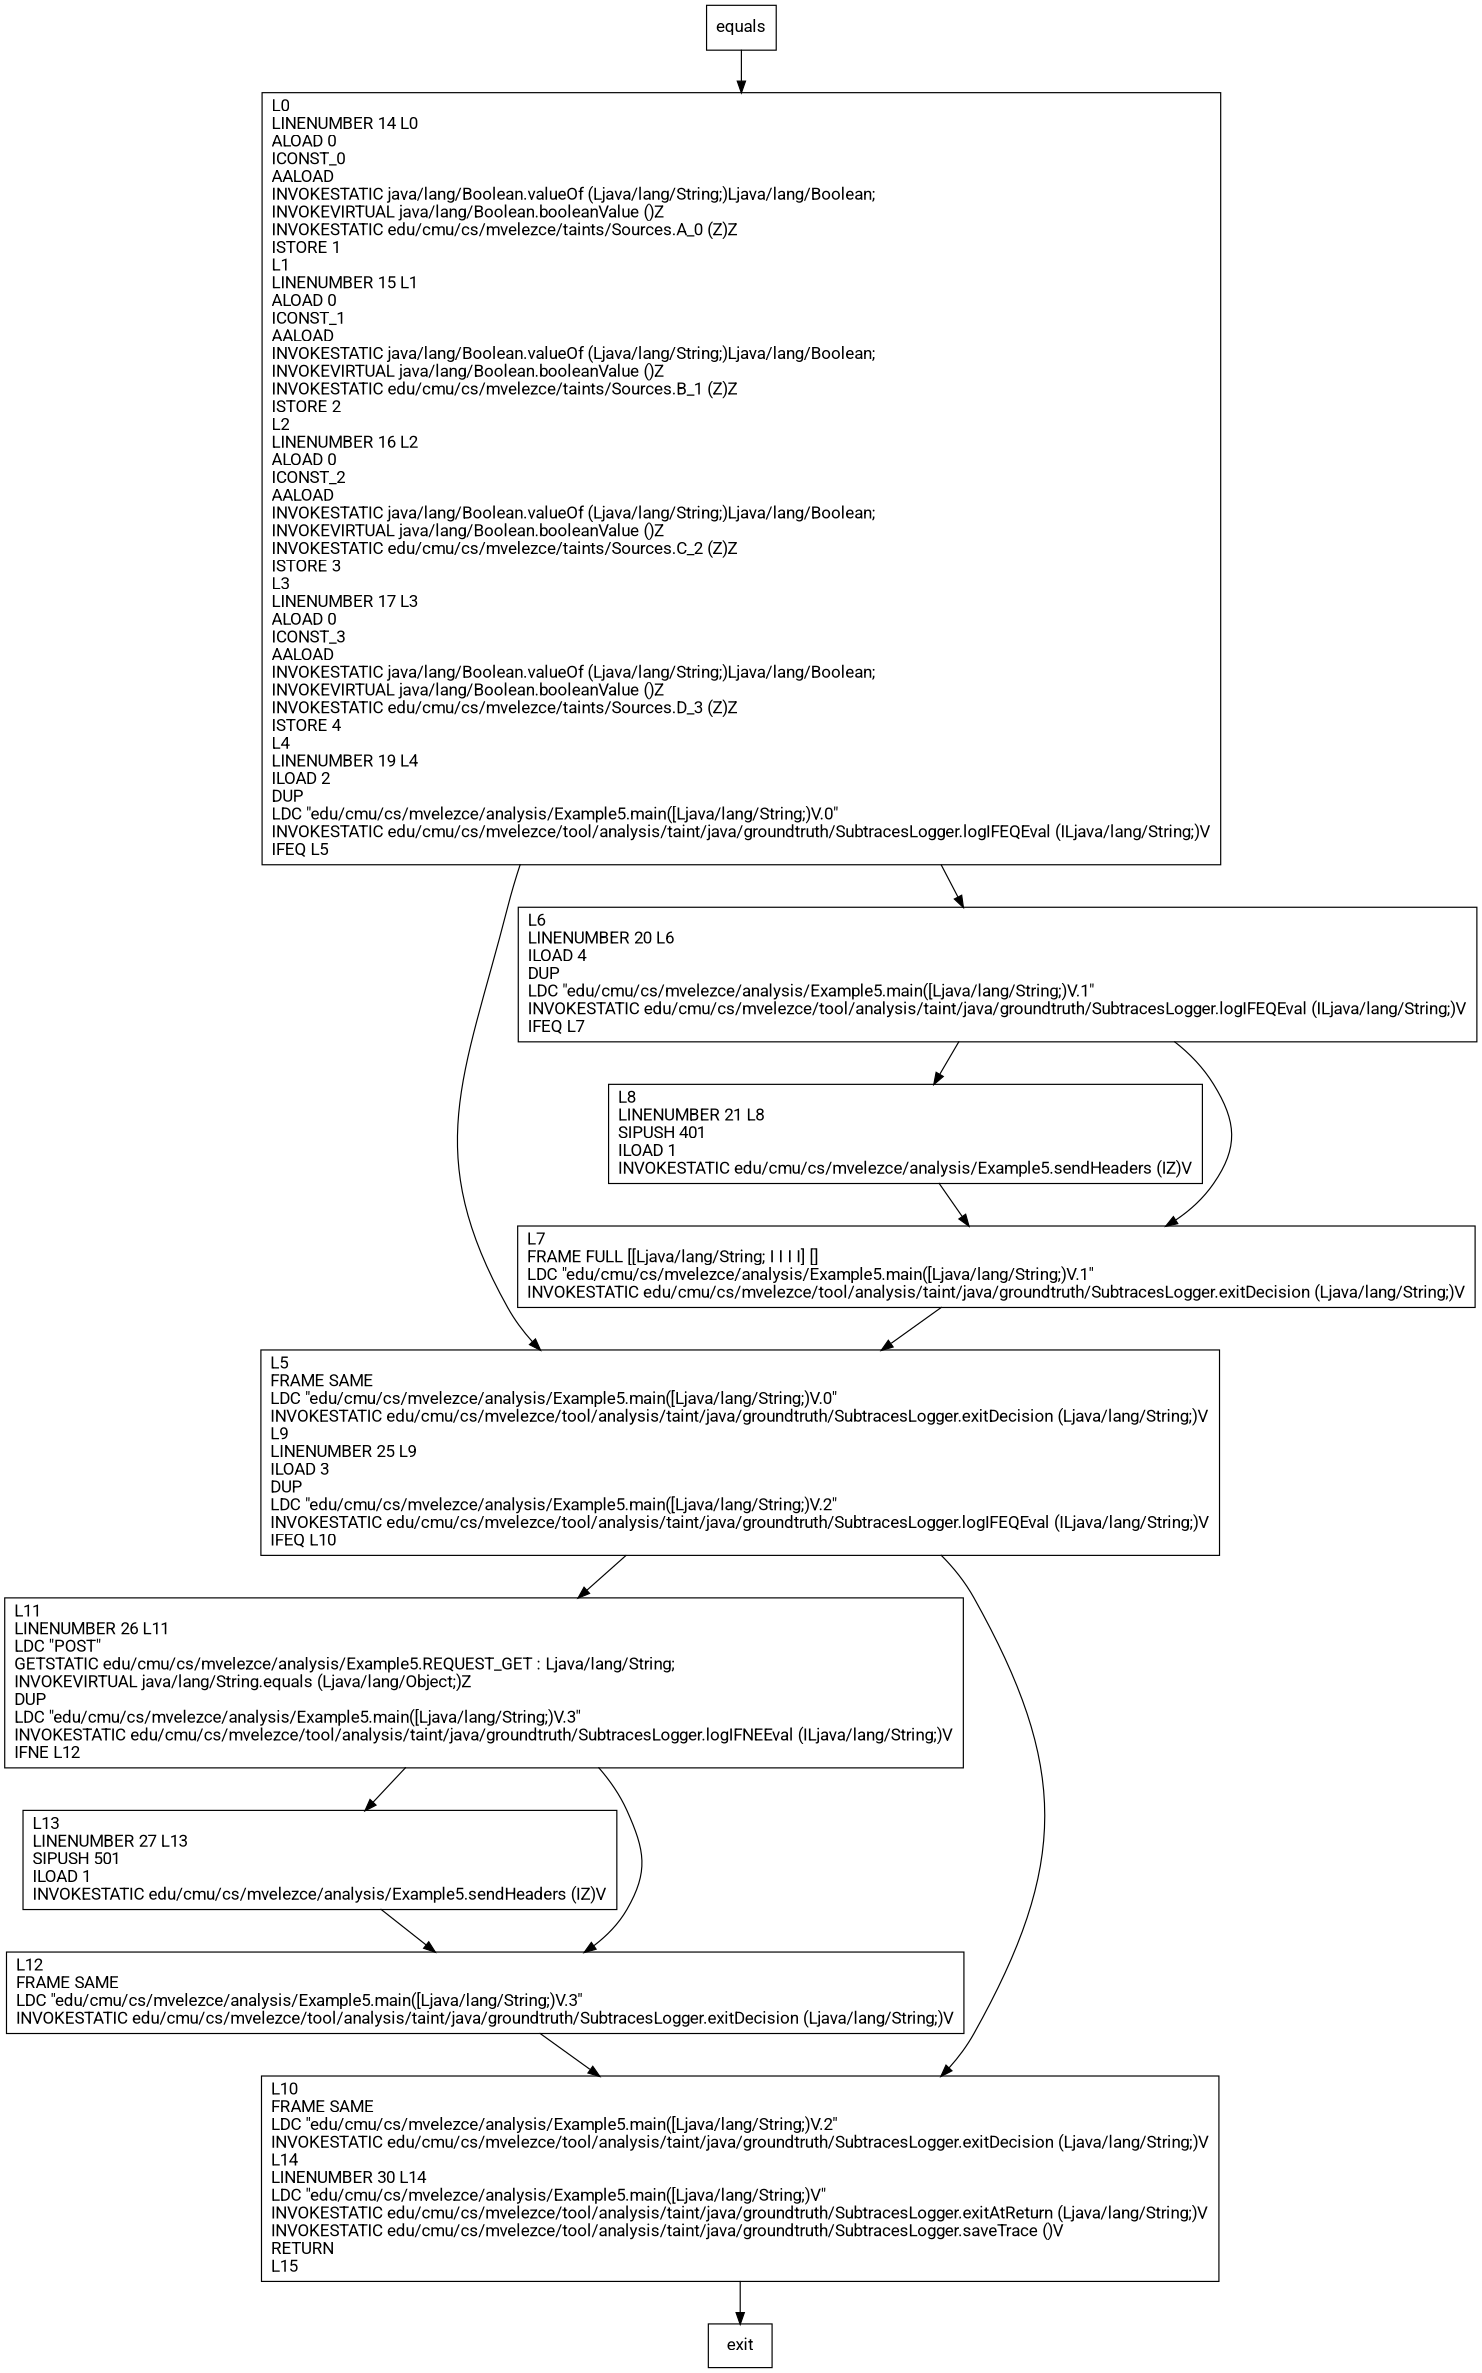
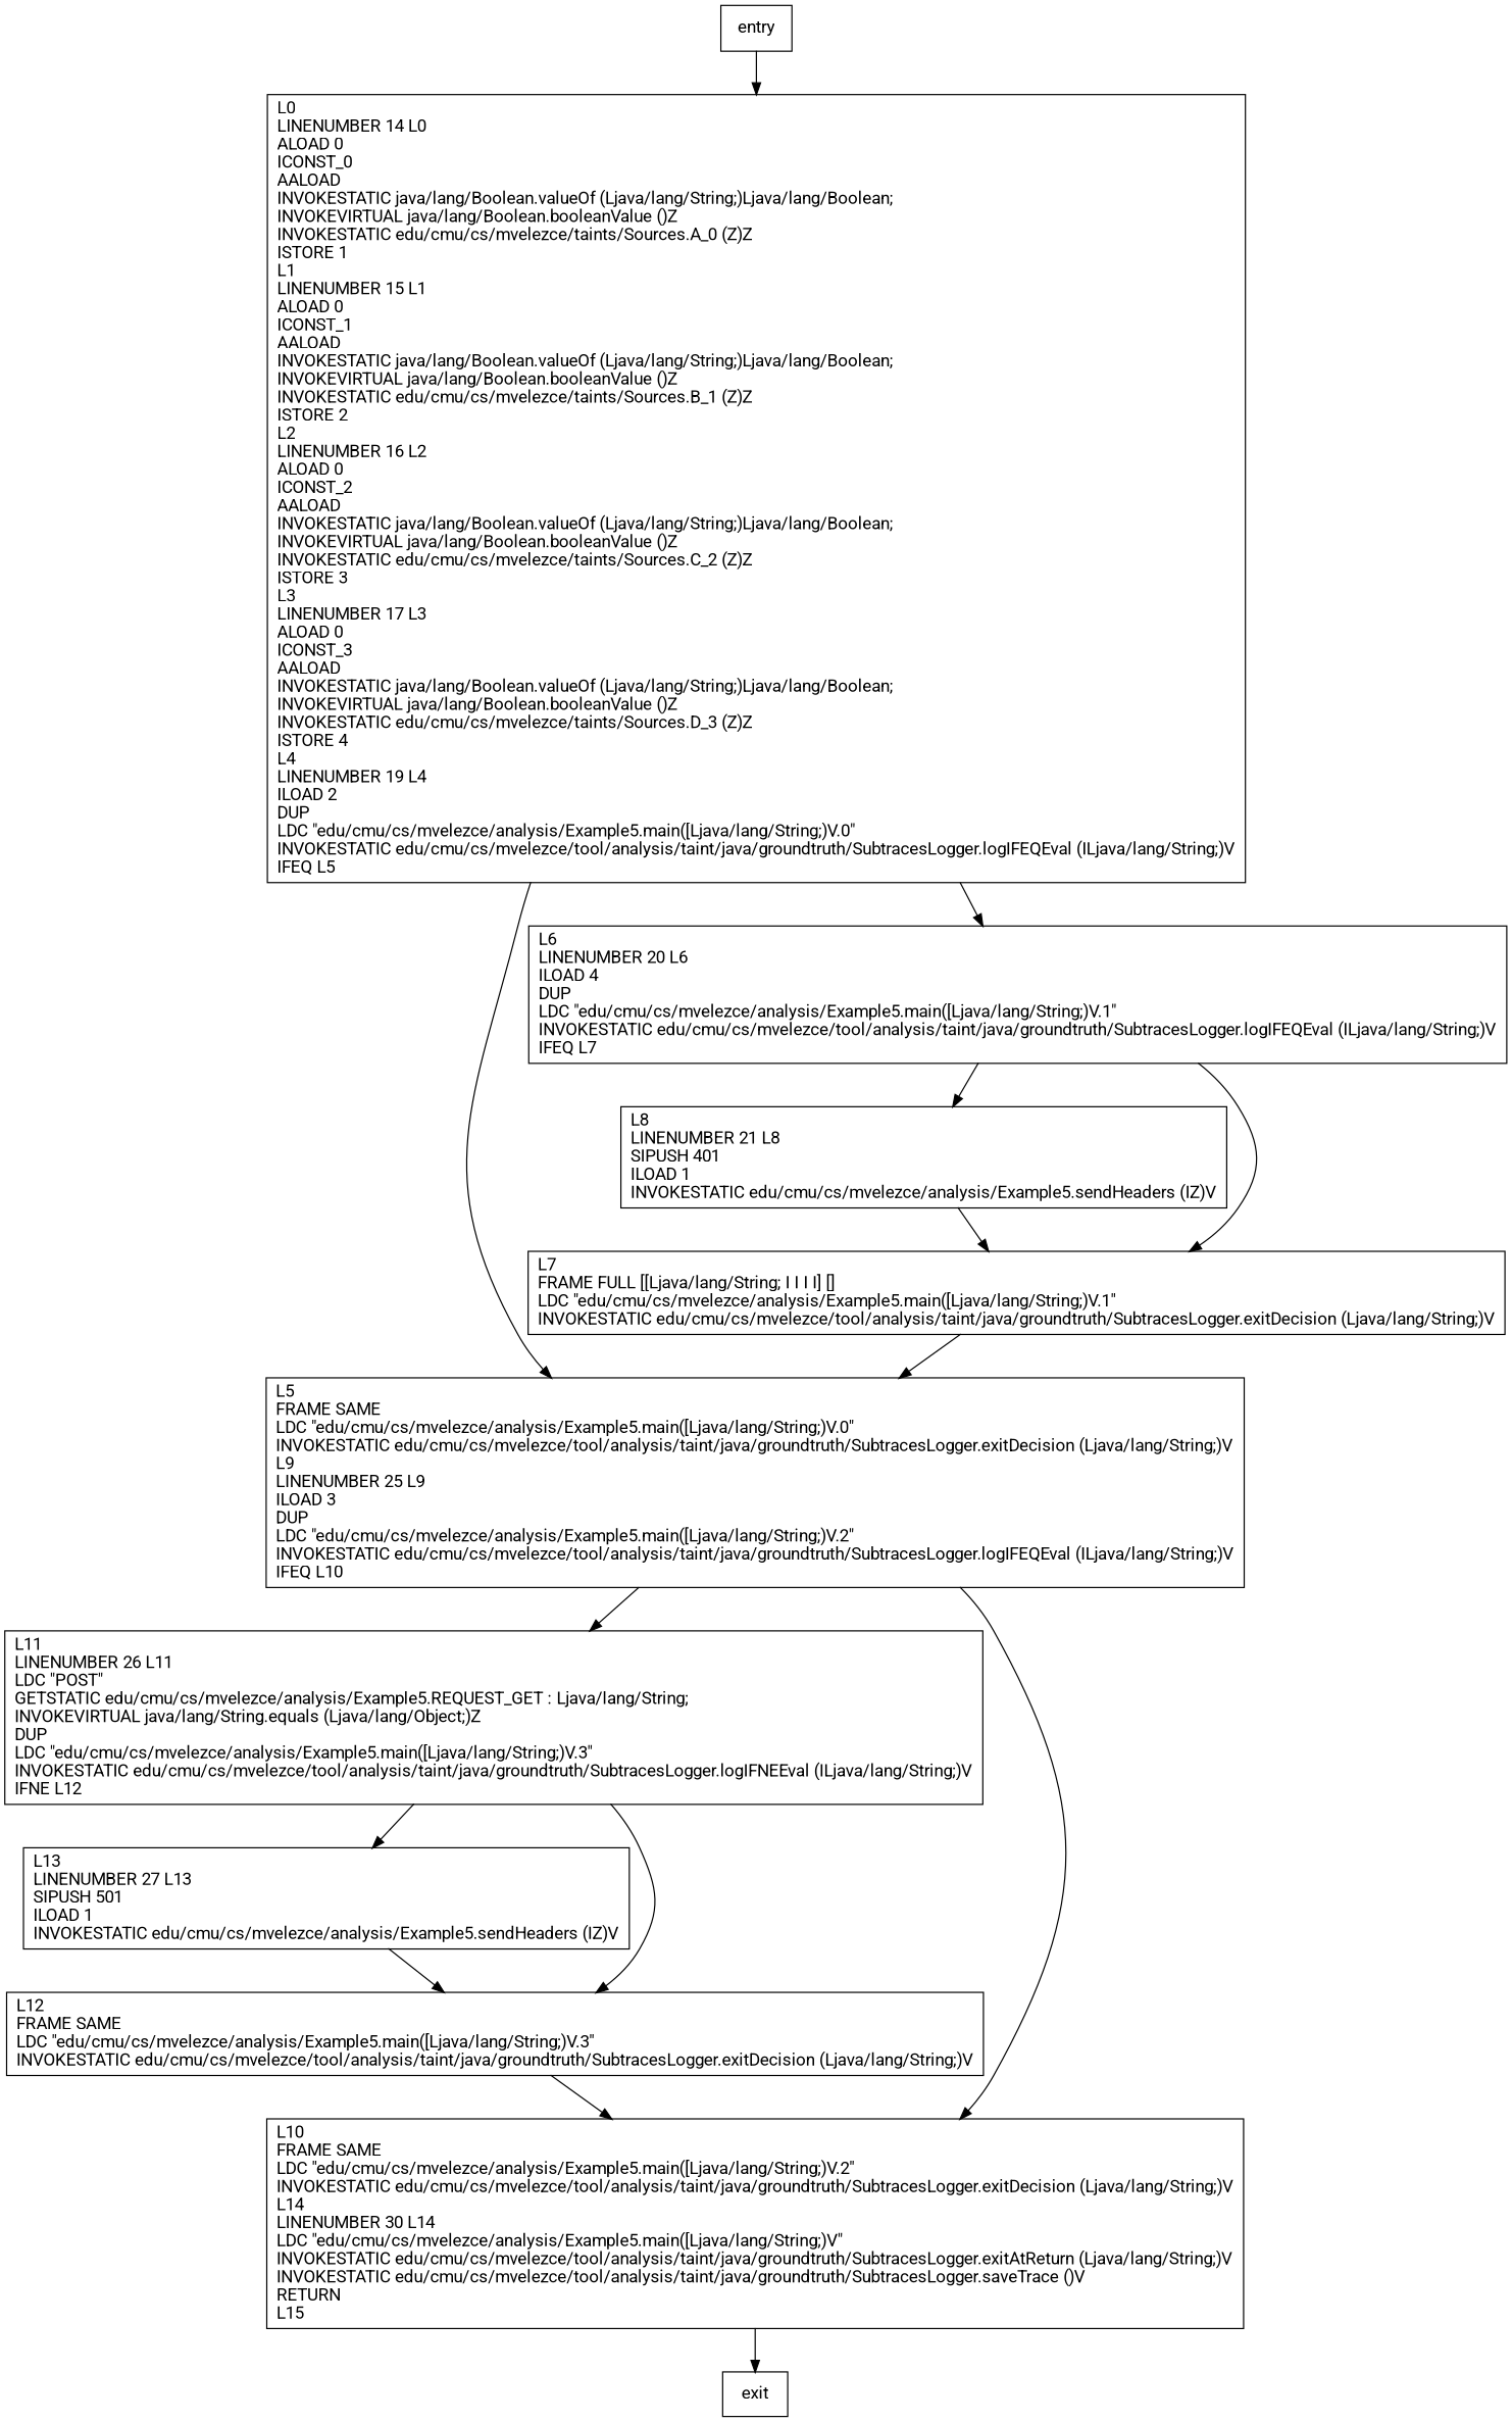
  digraph {
    fontname=Roboto
    node [shape=record fontname=Roboto]
    edge [fontname=Roboto]
    n1 [label="L11\lLINENUMBER 26 L11\lLDC \"POST\"\lGETSTATIC edu/cmu/cs/mvelezce/analysis/Example5.REQUEST_GET : Ljava/lang/String;\lINVOKEVIRTUAL java/lang/String.equals (Ljava/lang/Object;)Z\lDUP\lLDC \"edu/cmu/cs/mvelezce/analysis/Example5.main([Ljava/lang/String;)V.3\"\lINVOKESTATIC edu/cmu/cs/mvelezce/tool/analysis/taint/java/groundtruth/SubtracesLogger.logIFNEEval (ILjava/lang/String;)V\lIFNE L12\l"]
    n2 [label="L13\lLINENUMBER 27 L13\lSIPUSH 501\lILOAD 1\lINVOKESTATIC edu/cmu/cs/mvelezce/analysis/Example5.sendHeaders (IZ)V\l"]
    n3 [label="L12\lFRAME SAME\lLDC \"edu/cmu/cs/mvelezce/analysis/Example5.main([Ljava/lang/String;)V.3\"\lINVOKESTATIC edu/cmu/cs/mvelezce/tool/analysis/taint/java/groundtruth/SubtracesLogger.exitDecision (Ljava/lang/String;)V\l"]
    n4 [label="L0\lLINENUMBER 14 L0\lALOAD 0\lICONST_0\lAALOAD\lINVOKESTATIC java/lang/Boolean.valueOf (Ljava/lang/String;)Ljava/lang/Boolean;\lINVOKEVIRTUAL java/lang/Boolean.booleanValue ()Z\lINVOKESTATIC edu/cmu/cs/mvelezce/taints/Sources.A_0 (Z)Z\lISTORE 1\lL1\lLINENUMBER 15 L1\lALOAD 0\lICONST_1\lAALOAD\lINVOKESTATIC java/lang/Boolean.valueOf (Ljava/lang/String;)Ljava/lang/Boolean;\lINVOKEVIRTUAL java/lang/Boolean.booleanValue ()Z\lINVOKESTATIC edu/cmu/cs/mvelezce/taints/Sources.B_1 (Z)Z\lISTORE 2\lL2\lLINENUMBER 16 L2\lALOAD 0\lICONST_2\lAALOAD\lINVOKESTATIC java/lang/Boolean.valueOf (Ljava/lang/String;)Ljava/lang/Boolean;\lINVOKEVIRTUAL java/lang/Boolean.booleanValue ()Z\lINVOKESTATIC edu/cmu/cs/mvelezce/taints/Sources.C_2 (Z)Z\lISTORE 3\lL3\lLINENUMBER 17 L3\lALOAD 0\lICONST_3\lAALOAD\lINVOKESTATIC java/lang/Boolean.valueOf (Ljava/lang/String;)Ljava/lang/Boolean;\lINVOKEVIRTUAL java/lang/Boolean.booleanValue ()Z\lINVOKESTATIC edu/cmu/cs/mvelezce/taints/Sources.D_3 (Z)Z\lISTORE 4\lL4\lLINENUMBER 19 L4\lILOAD 2\lDUP\lLDC \"edu/cmu/cs/mvelezce/analysis/Example5.main([Ljava/lang/String;)V.0\"\lINVOKESTATIC edu/cmu/cs/mvelezce/tool/analysis/taint/java/groundtruth/SubtracesLogger.logIFEQEval (ILjava/lang/String;)V\lIFEQ L5\l"]
    n5 [label="L5\lFRAME SAME\lLDC \"edu/cmu/cs/mvelezce/analysis/Example5.main([Ljava/lang/String;)V.0\"\lINVOKESTATIC edu/cmu/cs/mvelezce/tool/analysis/taint/java/groundtruth/SubtracesLogger.exitDecision (Ljava/lang/String;)V\lL9\lLINENUMBER 25 L9\lILOAD 3\lDUP\lLDC \"edu/cmu/cs/mvelezce/analysis/Example5.main([Ljava/lang/String;)V.2\"\lINVOKESTATIC edu/cmu/cs/mvelezce/tool/analysis/taint/java/groundtruth/SubtracesLogger.logIFEQEval (ILjava/lang/String;)V\lIFEQ L10\l"]
    n6 [label="L6\lLINENUMBER 20 L6\lILOAD 4\lDUP\lLDC \"edu/cmu/cs/mvelezce/analysis/Example5.main([Ljava/lang/String;)V.1\"\lINVOKESTATIC edu/cmu/cs/mvelezce/tool/analysis/taint/java/groundtruth/SubtracesLogger.logIFEQEval (ILjava/lang/String;)V\lIFEQ L7\l"]
    n7 [label="L10\lFRAME SAME\lLDC \"edu/cmu/cs/mvelezce/analysis/Example5.main([Ljava/lang/String;)V.2\"\lINVOKESTATIC edu/cmu/cs/mvelezce/tool/analysis/taint/java/groundtruth/SubtracesLogger.exitDecision (Ljava/lang/String;)V\lL14\lLINENUMBER 30 L14\lLDC \"edu/cmu/cs/mvelezce/analysis/Example5.main([Ljava/lang/String;)V\"\lINVOKESTATIC edu/cmu/cs/mvelezce/tool/analysis/taint/java/groundtruth/SubtracesLogger.exitAtReturn (Ljava/lang/String;)V\lINVOKESTATIC edu/cmu/cs/mvelezce/tool/analysis/taint/java/groundtruth/SubtracesLogger.saveTrace ()V\lRETURN\lL15\l"]
    n8 [label="L8\lLINENUMBER 21 L8\lSIPUSH 401\lILOAD 1\lINVOKESTATIC edu/cmu/cs/mvelezce/analysis/Example5.sendHeaders (IZ)V\l"]
    n9 [label="L7\lFRAME FULL [[Ljava/lang/String; I I I I] []\lLDC \"edu/cmu/cs/mvelezce/analysis/Example5.main([Ljava/lang/String;)V.1\"\lINVOKESTATIC edu/cmu/cs/mvelezce/tool/analysis/taint/java/groundtruth/SubtracesLogger.exitDecision (Ljava/lang/String;)V\l"]
    exit
-   entry [label=equals]
+   entry
    n1 -> n2
    n1 -> n3
    n2 -> n3
    n3 -> n7
    n4 -> n5
    n4 -> n6
    n5 -> n1
    n5 -> n7
    n6 -> n8
    n6 -> n9
    n7 -> exit
    n8 -> n9
    n9 -> n5
    entry -> n4
  }
